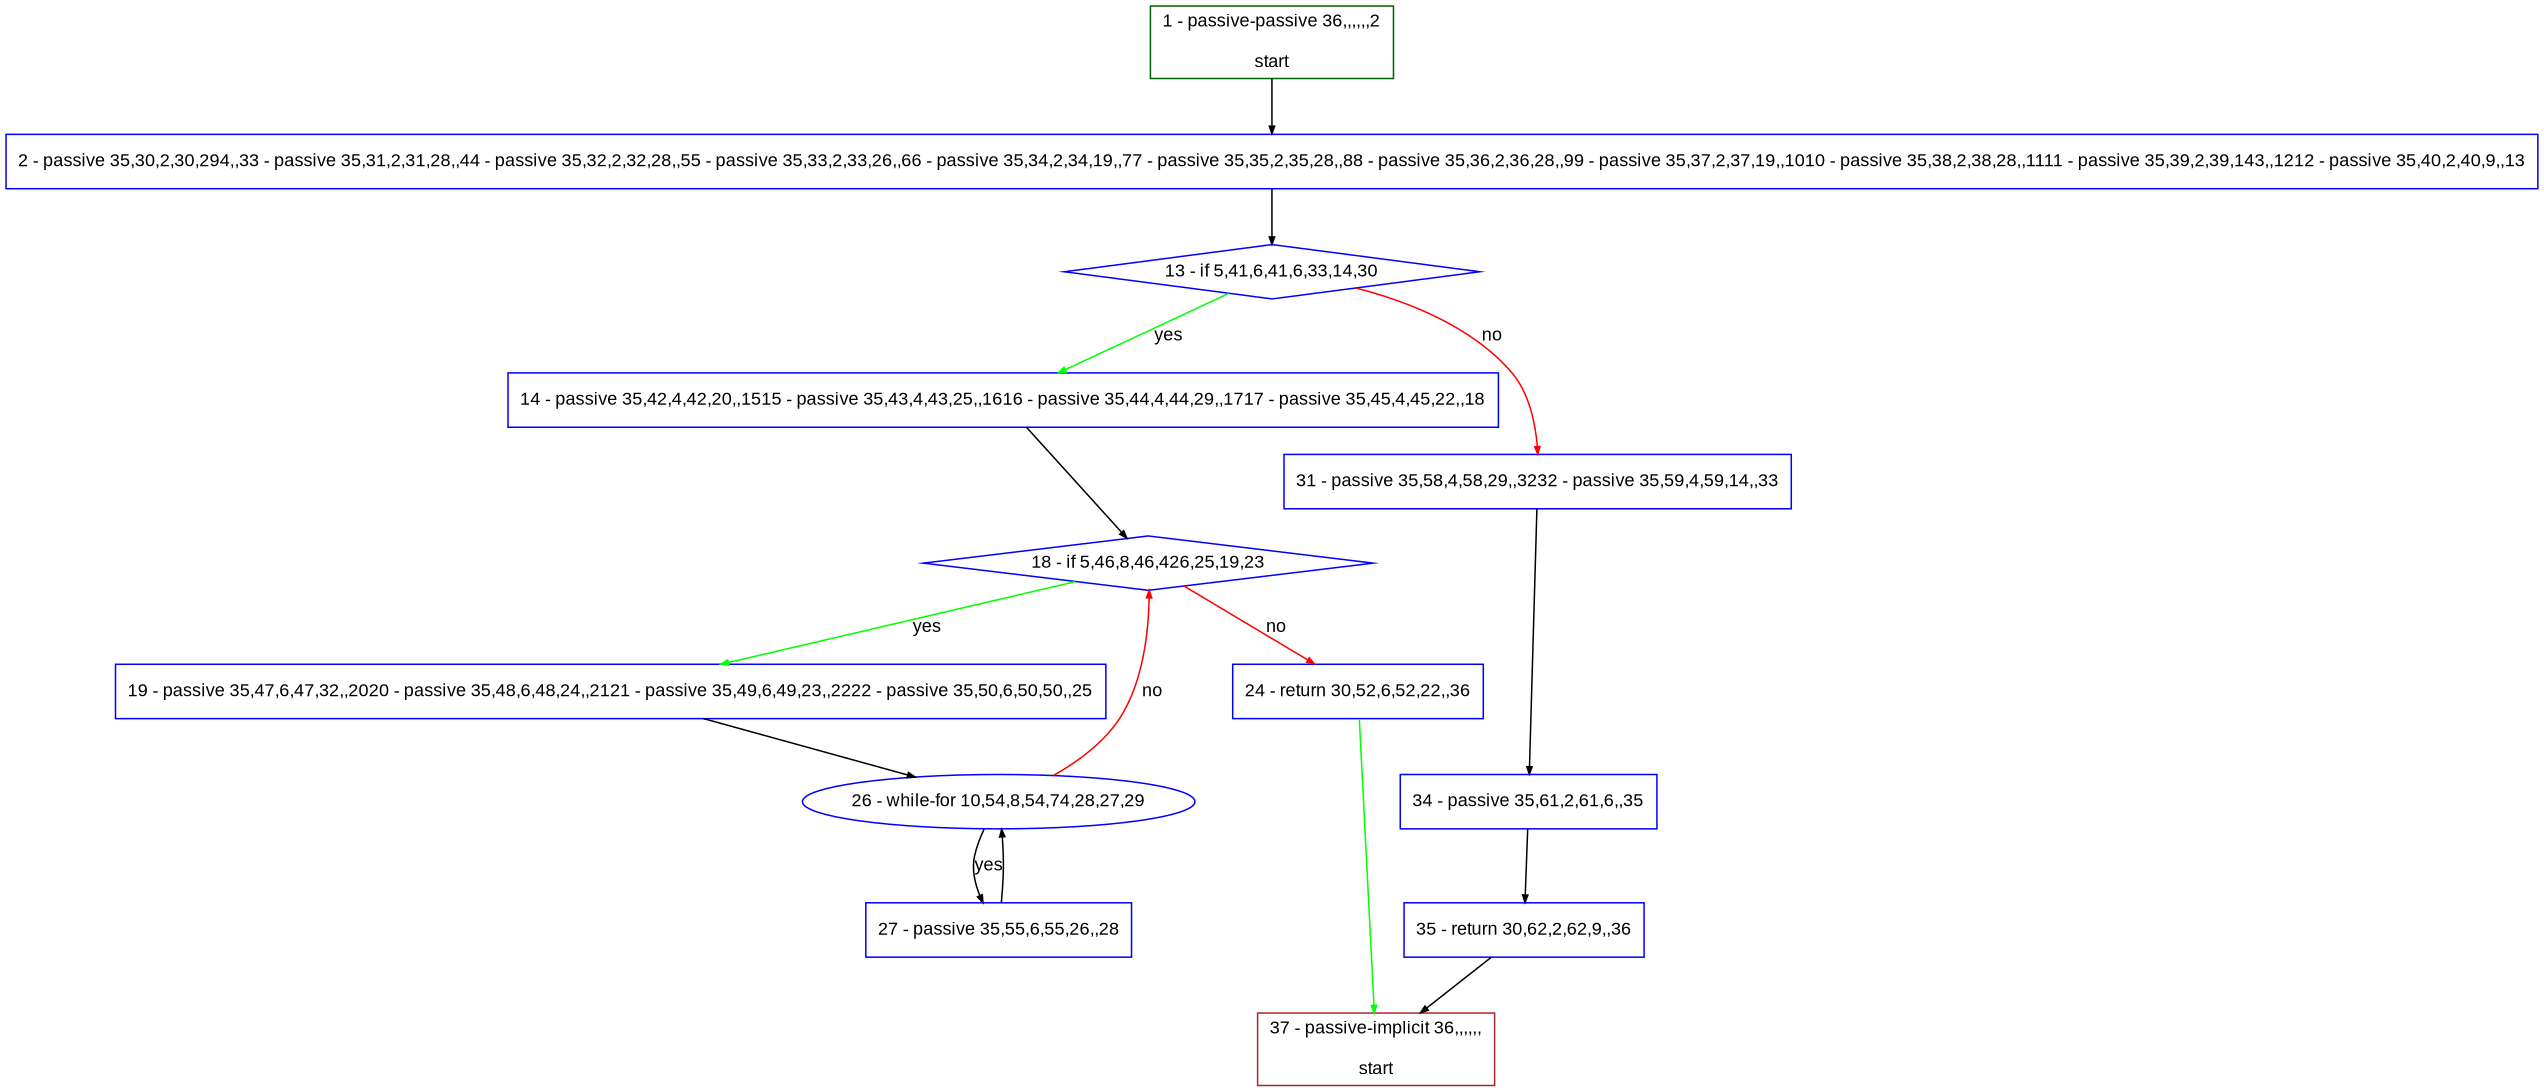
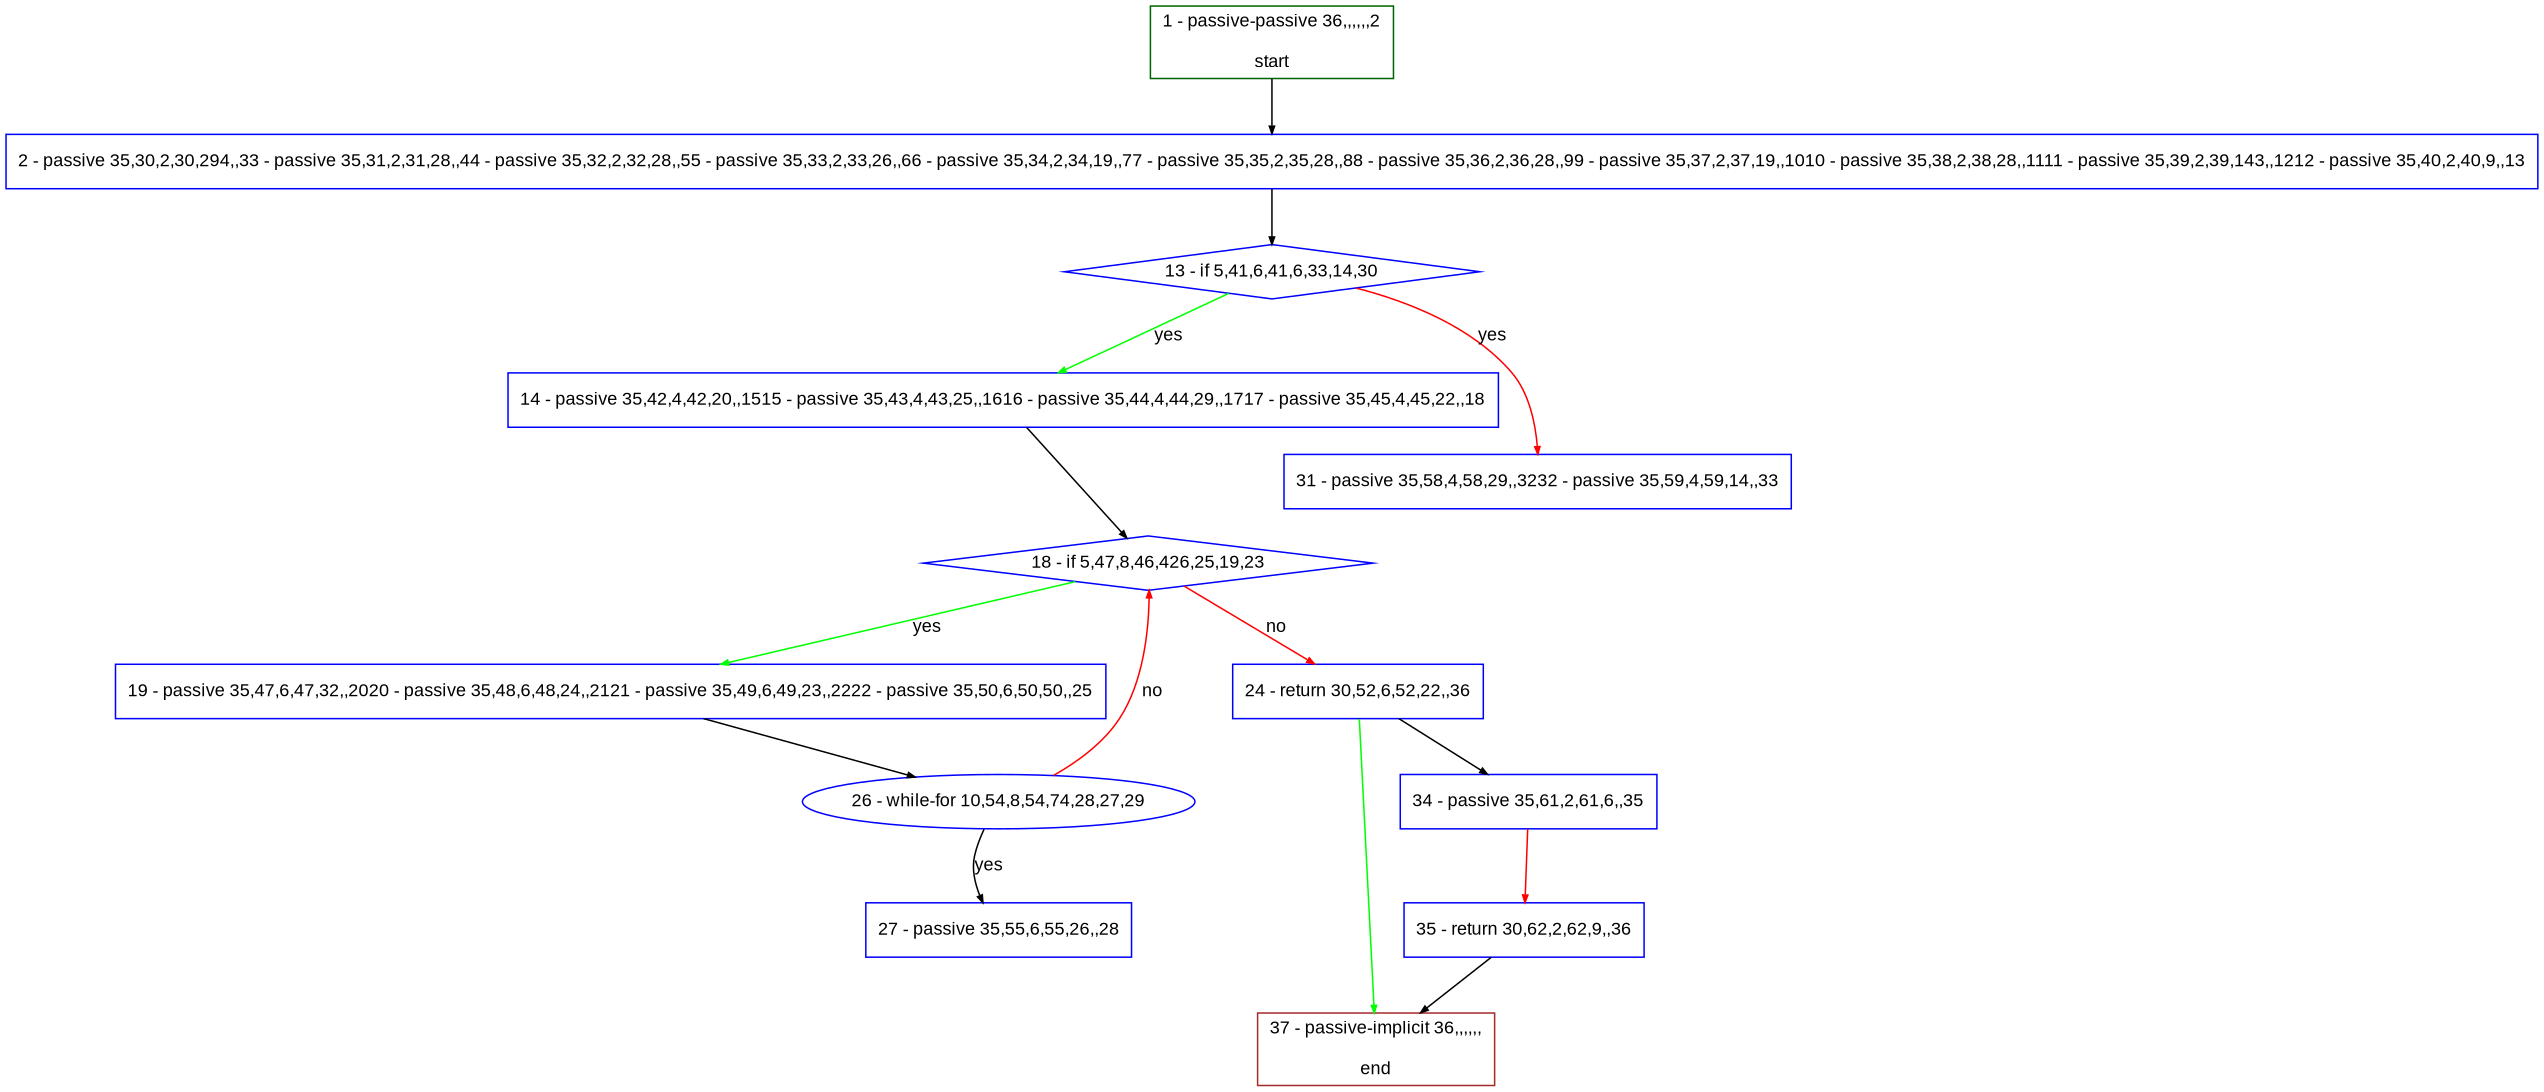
  digraph {
    bgcolor=white
    compound=true
    fillcolor="#FFFFCC"
    fontname=Arial
    fontsize=12
    pack=true
    packmode=clust
    style="rounded,filled"
    node [color="#0000ff" compound=true fillcolor="#ffffff" fixedsize=false fontname=Arial fontsize=12 node_initialized=no shape=box style=filled]
    edge [arrowhead=normal arrowsize=0.5 arrowtail=none color="#000000" compound=true dir=forward fontcolor=black fontname=Arial fontsize=12]
    n1 [label="2 - passive 35,30,2,30,294,,33 - passive 35,31,2,31,28,,44 - passive 35,32,2,32,28,,55 - passive 35,33,2,33,26,,66 - passive 35,34,2,34,19,,77 - passive 35,35,2,35,28,,88 - passive 35,36,2,36,28,,99 - passive 35,37,2,37,19,,1010 - passive 35,38,2,38,28,,1111 - passive 35,39,2,39,143,,1212 - passive 35,40,2,40,9,,13"]
    n2 [label="13 - if 5,41,6,41,6,33,14,30" shape=diamond]
    n3 [label="14 - passive 35,42,4,42,20,,1515 - passive 35,43,4,43,25,,1616 - passive 35,44,4,44,29,,1717 - passive 35,45,4,45,22,,18"]
    n4 [label="31 - passive 35,58,4,58,29,,3232 - passive 35,59,4,59,14,,33"]
    n5 [color="#006400" label="1 - passive-passive 36,,,,,,2\n\nstart"]
-   n6 [label="18 - if 5,46,8,46,426,25,19,23" shape=diamond]
+   n6 [label="18 - if 5,47,8,46,426,25,19,23" shape=diamond]
    n7 [label="34 - passive 35,61,2,61,6,,35"]
    n8 [label="19 - passive 35,47,6,47,32,,2020 - passive 35,48,6,48,24,,2121 - passive 35,49,6,49,23,,2222 - passive 35,50,6,50,50,,25"]
    n9 [label="24 - return 30,52,6,52,22,,36"]
    n10 [label="35 - return 30,62,2,62,9,,36"]
    n11 [label="26 - while-for 10,54,8,54,74,28,27,29" shape=oval]
-   n12 [color="#a52a2a" label="37 - passive-implicit 36,,,,,,\n\nstart"]
+   n12 [color="#a52a2a" label="37 - passive-implicit 36,,,,,,\n\nend"]
    n13 [label="27 - passive 35,55,6,55,26,,28"]
    n1 -> n2
    n2 -> n3 [color="#00ff00" label=yes]
-   n2 -> n4 [color="#ff0000" label=no]
+   n2 -> n4 [color="#ff0000" label=yes]
    n3 -> n6
-   n4 -> n7
+   n9 -> n7
    n5 -> n1
    n6 -> n8 [color="#00ff00" label=yes]
    n6 -> n9 [color="#ff0000" label=no]
-   n7 -> n10
+   n7 -> n10 [color="#ff0000"]
    n8 -> n11
    n9 -> n12 [color="#00ff00"]
    n10 -> n12
    n11 -> n6 [color="#ff0000" label=no]
    n11 -> n13 [label=yes]
-   n13 -> n11
  }
